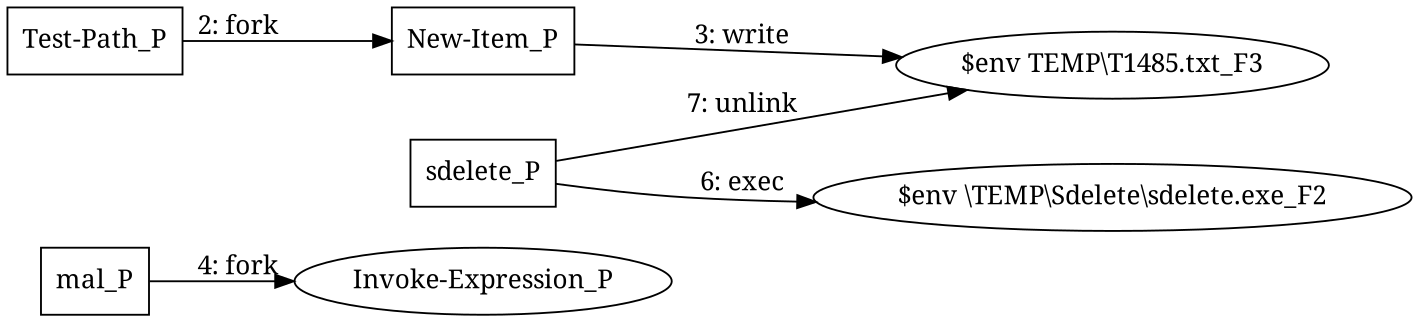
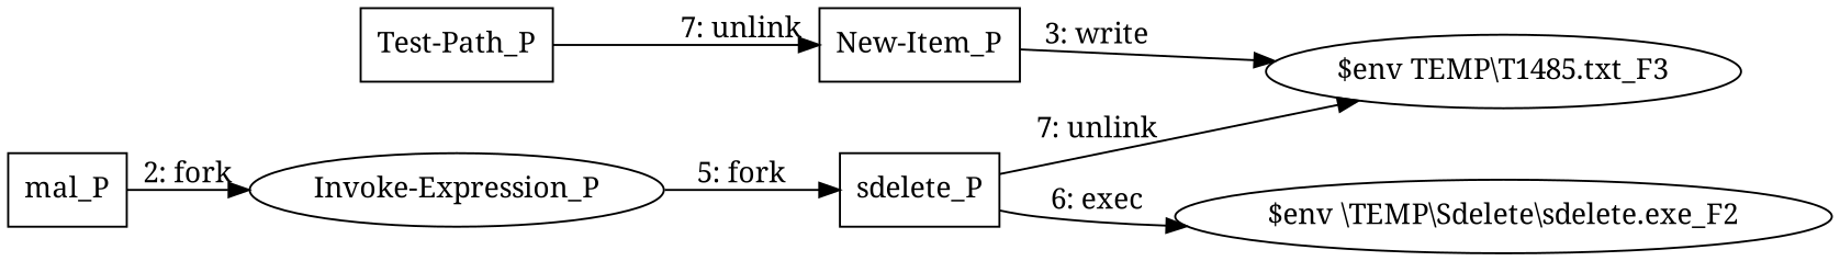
  digraph {
    engine=neato
    fixedsize=false
    fontname="Noto Serif"
    fontsize=10
    nodesep=0.3
    rankdir=LR
    ranksep=0
    splines=true
    node [fontname="Noto Serif" node_type=Process shape=box]
    edge [fontname="Noto Serif"]
    "Invoke-Expression_P" [shape=ellipse]
    mal_P
    "Test-Path_P"
    "New-Item_P"
    sdelete_P
    "$env TEMP\\T1485.txt_F3" [node_type=File shape=ellipse]
    "$env \\TEMP\\Sdelete\\sdelete.exe_F2" [node_type=File shape=ellipse]
-   mal_P -> "Invoke-Expression_P" [label="4: fork"]
-   "Test-Path_P" -> "New-Item_P" [label="2: fork"]
+   "Invoke-Expression_P" -> sdelete_P [label="5: fork"]
+   mal_P -> "Invoke-Expression_P" [label="2: fork"]
+   "Test-Path_P" -> "New-Item_P" [label="7: unlink"]
    "New-Item_P" -> "$env TEMP\\T1485.txt_F3" [label="3: write"]
    sdelete_P -> "$env TEMP\\T1485.txt_F3" [label="7: unlink"]
    sdelete_P -> "$env \\TEMP\\Sdelete\\sdelete.exe_F2" [label="6: exec"]
  }
